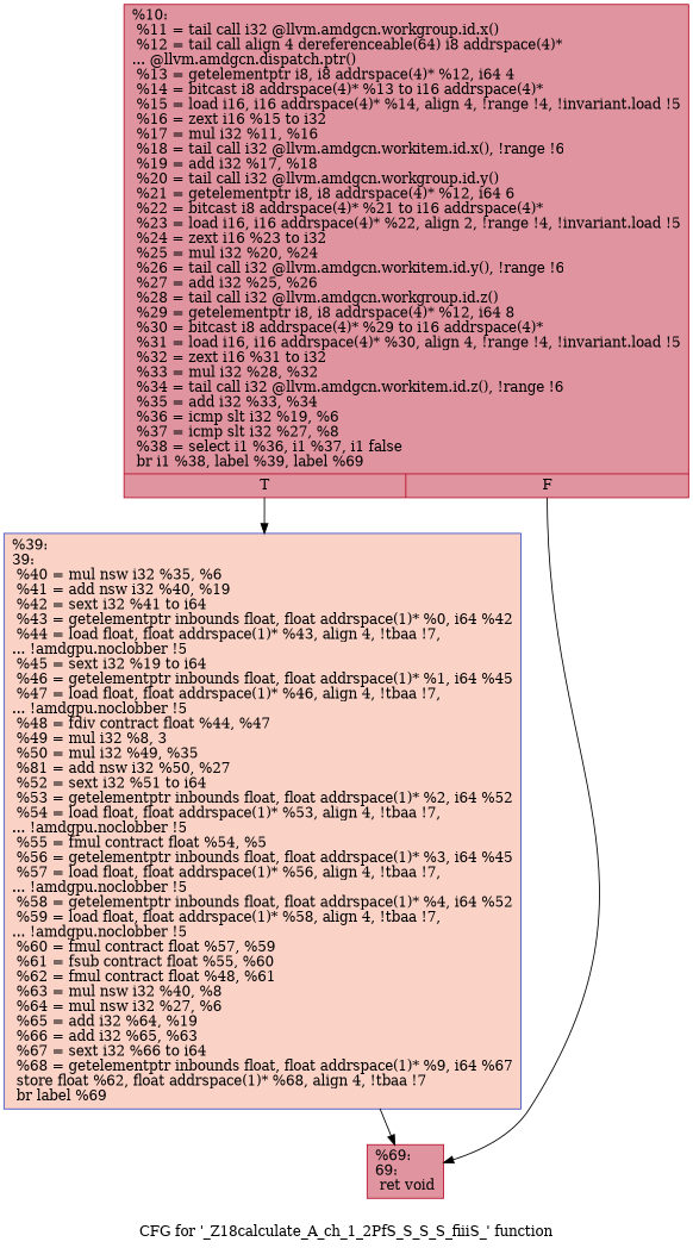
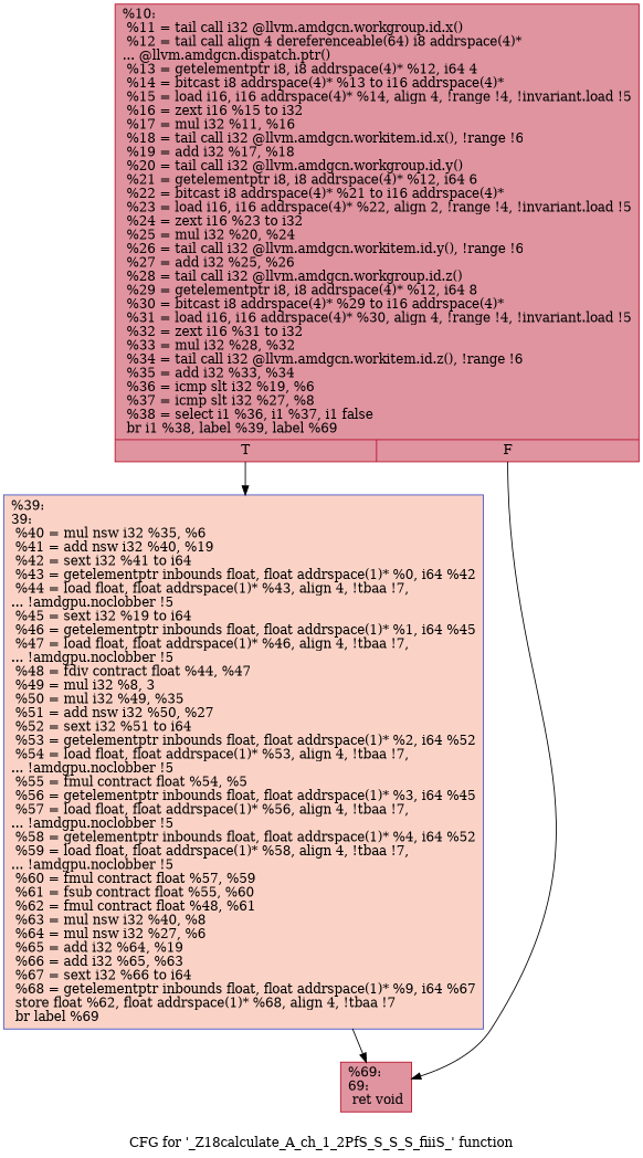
  digraph {
    label="CFG for '_Z18calculate_A_ch_1_2PfS_S_S_S_fiiiS_' function"
    node [color="#b70d28ff" fillcolor="#b70d2870" shape=record style=filled]
    n1 [label="{%10:\l  %11 = tail call i32 @llvm.amdgcn.workgroup.id.x()\l  %12 = tail call align 4 dereferenceable(64) i8 addrspace(4)*\l... @llvm.amdgcn.dispatch.ptr()\l  %13 = getelementptr i8, i8 addrspace(4)* %12, i64 4\l  %14 = bitcast i8 addrspace(4)* %13 to i16 addrspace(4)*\l  %15 = load i16, i16 addrspace(4)* %14, align 4, !range !4, !invariant.load !5\l  %16 = zext i16 %15 to i32\l  %17 = mul i32 %11, %16\l  %18 = tail call i32 @llvm.amdgcn.workitem.id.x(), !range !6\l  %19 = add i32 %17, %18\l  %20 = tail call i32 @llvm.amdgcn.workgroup.id.y()\l  %21 = getelementptr i8, i8 addrspace(4)* %12, i64 6\l  %22 = bitcast i8 addrspace(4)* %21 to i16 addrspace(4)*\l  %23 = load i16, i16 addrspace(4)* %22, align 2, !range !4, !invariant.load !5\l  %24 = zext i16 %23 to i32\l  %25 = mul i32 %20, %24\l  %26 = tail call i32 @llvm.amdgcn.workitem.id.y(), !range !6\l  %27 = add i32 %25, %26\l  %28 = tail call i32 @llvm.amdgcn.workgroup.id.z()\l  %29 = getelementptr i8, i8 addrspace(4)* %12, i64 8\l  %30 = bitcast i8 addrspace(4)* %29 to i16 addrspace(4)*\l  %31 = load i16, i16 addrspace(4)* %30, align 4, !range !4, !invariant.load !5\l  %32 = zext i16 %31 to i32\l  %33 = mul i32 %28, %32\l  %34 = tail call i32 @llvm.amdgcn.workitem.id.z(), !range !6\l  %35 = add i32 %33, %34\l  %36 = icmp slt i32 %19, %6\l  %37 = icmp slt i32 %27, %8\l  %38 = select i1 %36, i1 %37, i1 false\l  br i1 %38, label %39, label %69\l|{<s0>T|<s1>F}}"]
-   n2 [color="#3d50c3ff" fillcolor="#f59c7d70" label="{%39:\l39:                                               \l  %40 = mul nsw i32 %35, %6\l  %41 = add nsw i32 %40, %19\l  %42 = sext i32 %41 to i64\l  %43 = getelementptr inbounds float, float addrspace(1)* %0, i64 %42\l  %44 = load float, float addrspace(1)* %43, align 4, !tbaa !7,\l... !amdgpu.noclobber !5\l  %45 = sext i32 %19 to i64\l  %46 = getelementptr inbounds float, float addrspace(1)* %1, i64 %45\l  %47 = load float, float addrspace(1)* %46, align 4, !tbaa !7,\l... !amdgpu.noclobber !5\l  %48 = fdiv contract float %44, %47\l  %49 = mul i32 %8, 3\l  %50 = mul i32 %49, %35\l  %81 = add nsw i32 %50, %27\l  %52 = sext i32 %51 to i64\l  %53 = getelementptr inbounds float, float addrspace(1)* %2, i64 %52\l  %54 = load float, float addrspace(1)* %53, align 4, !tbaa !7,\l... !amdgpu.noclobber !5\l  %55 = fmul contract float %54, %5\l  %56 = getelementptr inbounds float, float addrspace(1)* %3, i64 %45\l  %57 = load float, float addrspace(1)* %56, align 4, !tbaa !7,\l... !amdgpu.noclobber !5\l  %58 = getelementptr inbounds float, float addrspace(1)* %4, i64 %52\l  %59 = load float, float addrspace(1)* %58, align 4, !tbaa !7,\l... !amdgpu.noclobber !5\l  %60 = fmul contract float %57, %59\l  %61 = fsub contract float %55, %60\l  %62 = fmul contract float %48, %61\l  %63 = mul nsw i32 %40, %8\l  %64 = mul nsw i32 %27, %6\l  %65 = add i32 %64, %19\l  %66 = add i32 %65, %63\l  %67 = sext i32 %66 to i64\l  %68 = getelementptr inbounds float, float addrspace(1)* %9, i64 %67\l  store float %62, float addrspace(1)* %68, align 4, !tbaa !7\l  br label %69\l}"]
+   n2 [color="#3d50c3ff" fillcolor="#f59c7d70" label="{%39:\l39:                                               \l  %40 = mul nsw i32 %35, %6\l  %41 = add nsw i32 %40, %19\l  %42 = sext i32 %41 to i64\l  %43 = getelementptr inbounds float, float addrspace(1)* %0, i64 %42\l  %44 = load float, float addrspace(1)* %43, align 4, !tbaa !7,\l... !amdgpu.noclobber !5\l  %45 = sext i32 %19 to i64\l  %46 = getelementptr inbounds float, float addrspace(1)* %1, i64 %45\l  %47 = load float, float addrspace(1)* %46, align 4, !tbaa !7,\l... !amdgpu.noclobber !5\l  %48 = fdiv contract float %44, %47\l  %49 = mul i32 %8, 3\l  %50 = mul i32 %49, %35\l  %51 = add nsw i32 %50, %27\l  %52 = sext i32 %51 to i64\l  %53 = getelementptr inbounds float, float addrspace(1)* %2, i64 %52\l  %54 = load float, float addrspace(1)* %53, align 4, !tbaa !7,\l... !amdgpu.noclobber !5\l  %55 = fmul contract float %54, %5\l  %56 = getelementptr inbounds float, float addrspace(1)* %3, i64 %45\l  %57 = load float, float addrspace(1)* %56, align 4, !tbaa !7,\l... !amdgpu.noclobber !5\l  %58 = getelementptr inbounds float, float addrspace(1)* %4, i64 %52\l  %59 = load float, float addrspace(1)* %58, align 4, !tbaa !7,\l... !amdgpu.noclobber !5\l  %60 = fmul contract float %57, %59\l  %61 = fsub contract float %55, %60\l  %62 = fmul contract float %48, %61\l  %63 = mul nsw i32 %40, %8\l  %64 = mul nsw i32 %27, %6\l  %65 = add i32 %64, %19\l  %66 = add i32 %65, %63\l  %67 = sext i32 %66 to i64\l  %68 = getelementptr inbounds float, float addrspace(1)* %9, i64 %67\l  store float %62, float addrspace(1)* %68, align 4, !tbaa !7\l  br label %69\l}"]
    n3 [label="{%69:\l69:                                               \l  ret void\l}"]
    n1 -> n2 [tailport=s0]
    n1 -> n3 [tailport=s1]
    n2 -> n3
  }
